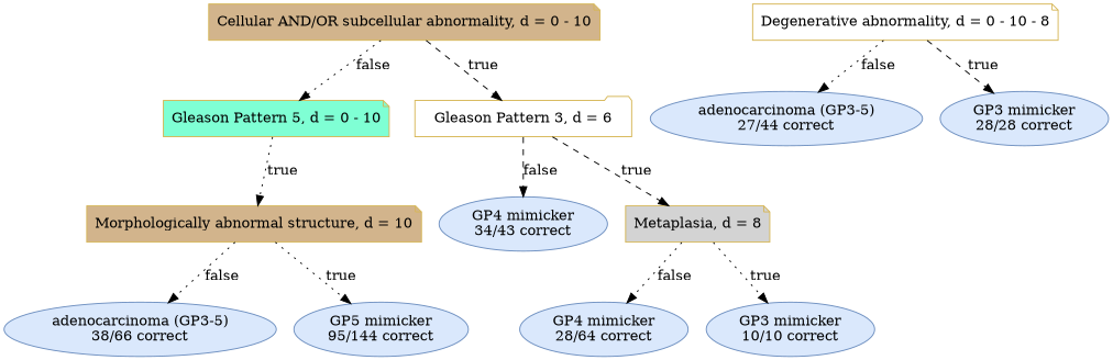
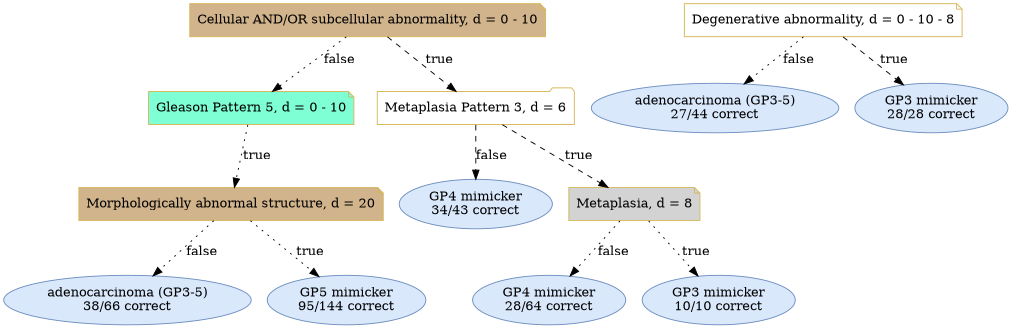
  digraph {
    fontname="Times-Roman"
    node [color="#6C8EBF" fillcolor="#DAE8FC" fontname="Times-Roman" shape=ellipse style="rounded,filled"]
    edge [style=dotted]
    n1 [color="#D6B656" fillcolor=tan label="Cellular AND/OR subcellular abnormality, d = 0 - 10" shape=note]
    n2 [color="#D6B656" fillcolor=aquamarine label="Gleason Pattern 5, d = 0 - 10" shape=note]
-   n3 [color="#D6B656" fillcolor=white label="Gleason Pattern 3, d = 6" shape=folder]
-   n4 [color="#D6B656" fillcolor=tan label="Morphologically abnormal structure, d = 10" shape=note]
+   n3 [color="#D6B656" fillcolor=white label="Metaplasia Pattern 3, d = 6" shape=folder]
+   n4 [color="#D6B656" fillcolor=tan label="Morphologically abnormal structure, d = 20" shape=note]
    n5 [label=<GP4 mimicker<br/>34/43 correct>]
    n6 [color="#D6B656" fillcolor=lightgrey label="Metaplasia, d = 8" shape=note]
    n7 [color="#D6B656" fillcolor=white label="Degenerative abnormality, d = 0 - 10 - 8" shape=note]
    n8 [label=<adenocarcinoma (GP3-5)<br/>27/44 correct>]
    n9 [label=<GP3 mimicker<br/>28/28 correct>]
    n10 [label=<adenocarcinoma (GP3-5)<br/>38/66 correct>]
    n11 [label=<GP5 mimicker<br/>95/144 correct>]
    n12 [label=<GP4 mimicker<br/>28/64 correct>]
    n13 [label=<GP3 mimicker<br/>10/10 correct>]
    n1 -> n2 [label=false]
    n1 -> n3 [label=true style=dashed]
    n2 -> n4 [label=true]
    n3 -> n5 [label=false style=dashed]
    n3 -> n6 [label=true style=dashed]
    n4 -> n10 [label=false]
    n4 -> n11 [label=true]
    n6 -> n12 [label=false]
    n6 -> n13 [label=true]
    n7 -> n8 [label=false]
    n7 -> n9 [label=true style=dashed]
  }
